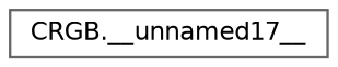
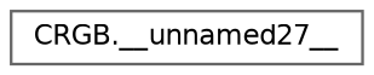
  digraph {
    rankdir=LR
-   n1 [color=grey40 fillcolor=white fontname=Helvetica fontsize=10 height=0.2 label="CRGB.__unnamed17__" shape=box style=filled width=0.4]
+   n1 [color=grey40 fillcolor=white fontname=Helvetica fontsize=10 height=0.2 label="CRGB.__unnamed27__" shape=box style=filled width=0.4]
  }
